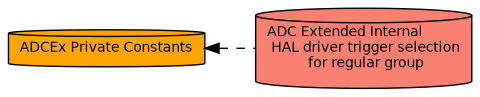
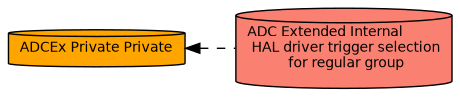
  digraph {
    rankdir=LR
    node [color=black fontname=Helvetica fontsize=10 shape=cylinder style=filled]
    n1 [fillcolor=salmon fontcolor=black height=0.2 label="ADC Extended Internal\l HAL driver trigger selection\l for regular group" width=0.4]
-   n2 [fillcolor=orange height=0.2 label="ADCEx Private Constants" width=0.4]
+   n2 [fillcolor=orange height=0.2 label="ADCEx Private Private" width=0.4]
    n2 -> n1 [dir=back fontname=Helvetica fontsize=10 labelfontname=Helvetica labelfontsize=10 shape=plaintext style=dashed]
  }
